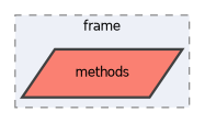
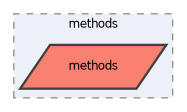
  digraph {
    compound=true
    n1 [color=grey25 fillcolor=salmon fontname=Helvetica fontsize=10 height=0.2 label=methods shape=parallelogram style="filled,bold" width=0.4]
    subgraph cluster_1 {
      bgcolor="#edf0f7"
      fontname=Helvetica
      fontsize=10
-     label=frame
+     label=methods
      pencolor=grey50
      style="filled,dashed"
      n1
    }
  }
